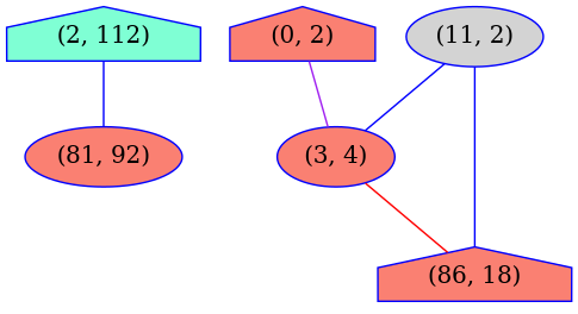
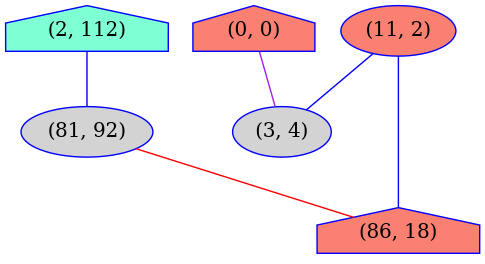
  graph {
    node [color=blue fillcolor=salmon shape=house style=filled]
    edge [color=blue weight=3]
    "(2, 112)" [fillcolor=aquamarine]
-   "(81, 92)" [shape=ellipse]
+   "(81, 92)" [fillcolor=lightgrey shape=ellipse]
    "(86, 18)"
-   "(3, 4)" [shape=ellipse]
-   "(0, 0)" [label="(0, 2)"]
-   "(11, 2)" [fillcolor=lightgrey shape=ellipse]
+   "(3, 4)" [fillcolor=lightgrey shape=ellipse]
+   "(0, 0)"
+   "(11, 2)" [shape=ellipse]
    "(2, 112)" -- "(81, 92)"
-   "(3, 4)" -- "(86, 18)" [color=red weight=1]
+   "(81, 92)" -- "(86, 18)" [color=red weight=1]
    "(0, 0)" -- "(3, 4)" [color=purple weight=4]
    "(11, 2)" -- "(86, 18)"
    "(11, 2)" -- "(3, 4)"
  }
